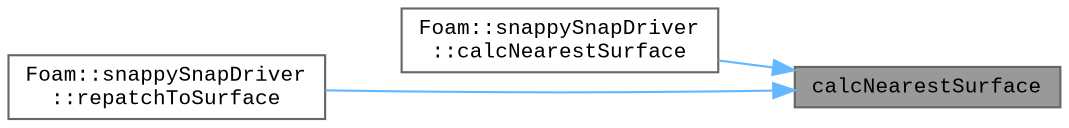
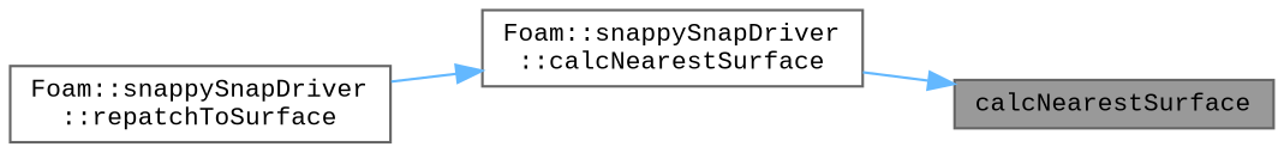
  digraph {
    fontname="Liberation Mono"
    rankdir=RL
    node [color=grey40 fillcolor=white fontname="Liberation Mono" fontsize=10 shape=box style=filled]
    edge [color=steelblue1 dir=back fontname="Liberation Mono" fontsize=10 labelfontname=Helvetica labelfontsize=10 style=solid]
    n1 [color=gray40 fillcolor=grey60 fontcolor=black height=0.2 label=calcNearestSurface width=0.4]
    n2 [height=0.2 label="Foam::snappySnapDriver\l::calcNearestSurface" width=0.4]
    n3 [height=0.2 label="Foam::snappySnapDriver\l::repatchToSurface" width=0.4]
    n1 -> n2
-   n1 -> n3
+   n2 -> n3
  }
